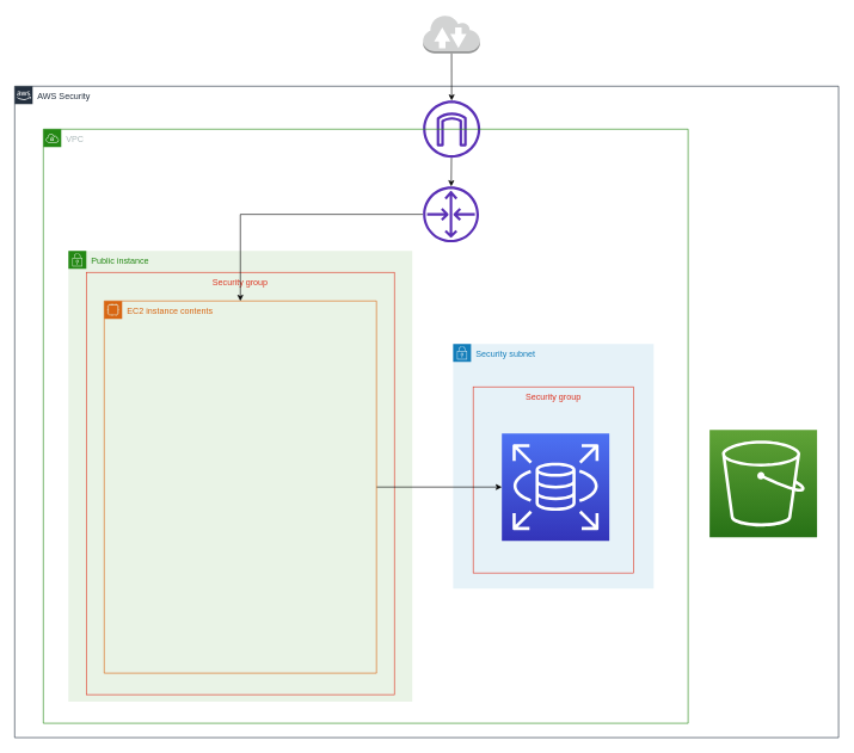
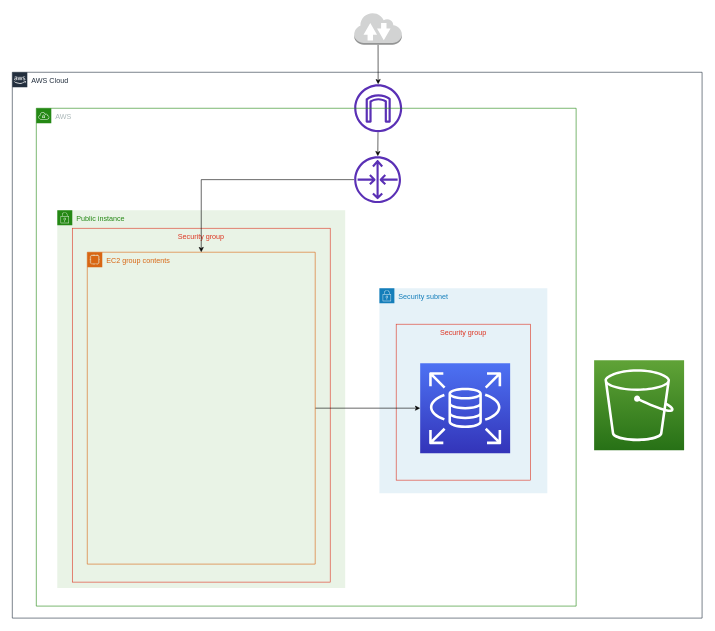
  <mxCell id="0" />
  <mxCell id="1" parent="0" />
  <mxCell id="2" value="Public instance" style="points=[[0,0],[0.25,0],[0.5,0],[0.75,0],[1,0],[1,0.25],[1,0.5],[1,0.75],[1,1],[0.75,1],[0.5,1],[0.25,1],[0,1],[0,0.75],[0,0.5],[0,0.25]];outlineConnect=0;gradientColor=none;html=1;whiteSpace=wrap;fontSize=12;fontStyle=0;shape=mxgraph.aws4.group;grIcon=mxgraph.aws4.group_security_group;grStroke=0;strokeColor=#248814;fillColor=#E9F3E6;verticalAlign=top;align=left;spacingLeft=30;fontColor=#248814;dashed=0;" vertex="1" parent="1"><mxGeometry x="95" y="350" width="480" height="630" as="geometry" /></mxCell>
  <mxCell id="3" value="Security group" style="fillColor=none;strokeColor=#DD3522;verticalAlign=top;fontStyle=0;fontColor=#DD3522;" vertex="1" parent="1"><mxGeometry x="120" y="380" width="430" height="590" as="geometry" /></mxCell>
- <mxCell id="4" value="AWS Security" style="points=[[0,0],[0.25,0],[0.5,0],[0.75,0],[1,0],[1,0.25],[1,0.5],[1,0.75],[1,1],[0.75,1],[0.5,1],[0.25,1],[0,1],[0,0.75],[0,0.5],[0,0.25]];outlineConnect=0;gradientColor=none;html=1;whiteSpace=wrap;fontSize=12;fontStyle=0;shape=mxgraph.aws4.group;grIcon=mxgraph.aws4.group_aws_cloud_alt;strokeColor=#232F3E;fillColor=none;verticalAlign=top;align=left;spacingLeft=30;fontColor=#232F3E;dashed=0;" parent="1" vertex="1"><mxGeometry x="20" y="120" width="1150" height="910" as="geometry" /></mxCell>
+ <mxCell id="4" value="AWS Cloud" style="points=[[0,0],[0.25,0],[0.5,0],[0.75,0],[1,0],[1,0.25],[1,0.5],[1,0.75],[1,1],[0.75,1],[0.5,1],[0.25,1],[0,1],[0,0.75],[0,0.5],[0,0.25]];outlineConnect=0;gradientColor=none;html=1;whiteSpace=wrap;fontSize=12;fontStyle=0;shape=mxgraph.aws4.group;grIcon=mxgraph.aws4.group_aws_cloud_alt;strokeColor=#232F3E;fillColor=none;verticalAlign=top;align=left;spacingLeft=30;fontColor=#232F3E;dashed=0;" parent="1" vertex="1"><mxGeometry x="20" y="120" width="1150" height="910" as="geometry" /></mxCell>
  <mxCell id="5" value="Security subnet" style="points=[[0,0],[0.25,0],[0.5,0],[0.75,0],[1,0],[1,0.25],[1,0.5],[1,0.75],[1,1],[0.75,1],[0.5,1],[0.25,1],[0,1],[0,0.75],[0,0.5],[0,0.25]];outlineConnect=0;gradientColor=none;html=1;whiteSpace=wrap;fontSize=12;fontStyle=0;shape=mxgraph.aws4.group;grIcon=mxgraph.aws4.group_security_group;grStroke=0;strokeColor=#147EBA;fillColor=#E6F2F8;verticalAlign=top;align=left;spacingLeft=30;fontColor=#147EBA;dashed=0;" vertex="1" parent="1"><mxGeometry x="632" width="280" height="342" as="geometry" y="480" /></mxCell>
  <mxCell id="6" value="Security group" style="fillColor=none;strokeColor=#DD3522;verticalAlign=top;fontStyle=0;fontColor=#DD3522;" vertex="1" parent="1"><mxGeometry x="660" y="540" width="224" height="260" as="geometry" /></mxCell>
  <mxCell id="7" value="" style="points=[[0,0,0],[0.25,0,0],[0.5,0,0],[0.75,0,0],[1,0,0],[0,1,0],[0.25,1,0],[0.5,1,0],[0.75,1,0],[1,1,0],[0,0.25,0],[0,0.5,0],[0,0.75,0],[1,0.25,0],[1,0.5,0],[1,0.75,0]];outlineConnect=0;fontColor=#232F3E;gradientColor=#60A337;gradientDirection=north;fillColor=#277116;strokeColor=#ffffff;dashed=0;verticalLabelPosition=bottom;verticalAlign=top;align=center;html=1;fontSize=12;fontStyle=0;aspect=fixed;shape=mxgraph.aws4.resourceIcon;resIcon=mxgraph.aws4.s3;" parent="1" vertex="1"><mxGeometry x="990" y="600" width="150" height="150" as="geometry" /></mxCell>
  <mxCell id="8" value="" style="rounded=0;orthogonalLoop=1;jettySize=auto;html=1;strokeColor=#000000;" edge="1" parent="1" source="9" target="19"><mxGeometry relative="1" as="geometry" /></mxCell>
  <mxCell id="9" value="" style="outlineConnect=0;fontColor=#232F3E;gradientColor=none;fillColor=#5A30B5;strokeColor=none;dashed=0;verticalLabelPosition=bottom;verticalAlign=top;align=center;html=1;fontSize=12;fontStyle=0;aspect=fixed;pointerEvents=1;shape=mxgraph.aws4.internet_gateway;" parent="1" vertex="1"><mxGeometry x="590" y="140" width="80" height="80" as="geometry" /></mxCell>
  <mxCell id="10" value="" style="rounded=0;orthogonalLoop=1;jettySize=auto;html=1;strokeColor=#000000;" edge="1" parent="1" source="11" target="9"><mxGeometry relative="1" as="geometry" /></mxCell>
  <mxCell id="11" value="" style="outlineConnect=0;dashed=0;verticalLabelPosition=bottom;verticalAlign=top;align=center;html=1;shape=mxgraph.aws3.internet_2;fillColor=#D2D3D3;gradientColor=none;" parent="1" vertex="1"><mxGeometry x="590" y="20" width="79.5" height="54" as="geometry" /></mxCell>
  <mxCell id="12" value="" style="points=[[0,0,0],[0.25,0,0],[0.5,0,0],[0.75,0,0],[1,0,0],[0,1,0],[0.25,1,0],[0.5,1,0],[0.75,1,0],[1,1,0],[0,0.25,0],[0,0.5,0],[0,0.75,0],[1,0.25,0],[1,0.5,0],[1,0.75,0]];outlineConnect=0;fontColor=#232F3E;gradientColor=#4D72F3;gradientDirection=north;fillColor=#3334B9;strokeColor=#ffffff;dashed=0;verticalLabelPosition=bottom;verticalAlign=top;align=center;html=1;fontSize=12;fontStyle=0;aspect=fixed;shape=mxgraph.aws4.resourceIcon;resIcon=mxgraph.aws4.rds;" parent="1" vertex="1"><mxGeometry x="700" y="605" width="150" height="150" as="geometry" /></mxCell>
  <mxCell id="13" style="rounded=0;orthogonalLoop=1;jettySize=auto;html=1;entryX=0;entryY=0.5;entryDx=0;entryDy=0;entryPerimeter=0;strokeColor=#000000;" edge="1" parent="1" source="14" target="12"><mxGeometry relative="1" as="geometry" /></mxCell>
- <mxCell id="14" value="EC2 instance contents" style="points=[[0,0],[0.25,0],[0.5,0],[0.75,0],[1,0],[1,0.25],[1,0.5],[1,0.75],[1,1],[0.75,1],[0.5,1],[0.25,1],[0,1],[0,0.75],[0,0.5],[0,0.25]];outlineConnect=0;gradientColor=none;html=1;whiteSpace=wrap;fontSize=12;fontStyle=0;shape=mxgraph.aws4.group;grIcon=mxgraph.aws4.group_ec2_instance_contents;strokeColor=#D86613;fillColor=none;verticalAlign=top;align=left;spacingLeft=30;fontColor=#D86613;dashed=0;" vertex="1" parent="1"><mxGeometry x="145" y="420" width="380" height="520" as="geometry" /></mxCell>
+ <mxCell id="14" value="EC2 group contents" style="points=[[0,0],[0.25,0],[0.5,0],[0.75,0],[1,0],[1,0.25],[1,0.5],[1,0.75],[1,1],[0.75,1],[0.5,1],[0.25,1],[0,1],[0,0.75],[0,0.5],[0,0.25]];outlineConnect=0;gradientColor=none;html=1;whiteSpace=wrap;fontSize=12;fontStyle=0;shape=mxgraph.aws4.group;grIcon=mxgraph.aws4.group_ec2_instance_contents;strokeColor=#D86613;fillColor=none;verticalAlign=top;align=left;spacingLeft=30;fontColor=#D86613;dashed=0;" vertex="1" parent="1"><mxGeometry x="145" y="420" width="380" height="520" as="geometry" /></mxCell>
  <mxCell id="15" value="" style="shape=image;html=1;verticalAlign=top;verticalLabelPosition=bottom;labelBackgroundColor=#ffffff;imageAspect=0;aspect=fixed;image=https://cdn4.iconfinder.com/data/icons/logos-brands-5/24/rails-128.png" vertex="1" parent="1"><mxGeometry x="271" y="800" width="128" height="128" as="geometry" /></mxCell>
  <mxCell id="16" value="" style="shape=image;html=1;verticalAlign=top;verticalLabelPosition=bottom;labelBackgroundColor=#ffffff;imageAspect=0;aspect=fixed;image=https://cdn4.iconfinder.com/data/icons/logos-brands-5/24/nginx-128.png" vertex="1" parent="1"><mxGeometry x="270" y="450" width="130" height="130" as="geometry" /></mxCell>
  <mxCell id="17" value="" style="shape=image;verticalLabelPosition=bottom;labelBackgroundColor=#ffffff;verticalAlign=top;aspect=fixed;imageAspect=0;image=https://commons.bmstu.wiki/images/d/d3/Angry_unicorn.png;" vertex="1" parent="1"><mxGeometry x="255.97" y="630" width="158.05" height="162" as="geometry" /></mxCell>
  <mxCell id="18" style="edgeStyle=orthogonalEdgeStyle;rounded=0;orthogonalLoop=1;jettySize=auto;html=1;entryX=0.5;entryY=0;entryDx=0;entryDy=0;strokeColor=#000000;" edge="1" parent="1" source="19" target="14"><mxGeometry relative="1" as="geometry" /></mxCell>
  <mxCell id="19" value="" style="outlineConnect=0;fontColor=#232F3E;gradientColor=none;fillColor=#5A30B5;strokeColor=none;dashed=0;verticalLabelPosition=bottom;verticalAlign=top;align=center;html=1;fontSize=12;fontStyle=0;aspect=fixed;pointerEvents=1;shape=mxgraph.aws4.router;" vertex="1" parent="1"><mxGeometry x="590" y="260" width="78" height="78" as="geometry" /></mxCell>
- <mxCell id="20" value="VPC" style="points=[[0,0],[0.25,0],[0.5,0],[0.75,0],[1,0],[1,0.25],[1,0.5],[1,0.75],[1,1],[0.75,1],[0.5,1],[0.25,1],[0,1],[0,0.75],[0,0.5],[0,0.25]];outlineConnect=0;gradientColor=none;html=1;whiteSpace=wrap;fontSize=12;fontStyle=0;shape=mxgraph.aws4.group;grIcon=mxgraph.aws4.group_vpc;strokeColor=#248814;fillColor=none;verticalAlign=top;align=left;spacingLeft=30;fontColor=#AAB7B8;dashed=0;" parent="1" vertex="1"><mxGeometry x="60" y="180" width="900" height="830" as="geometry" /></mxCell>
+ <mxCell id="20" value="AWS" style="points=[[0,0],[0.25,0],[0.5,0],[0.75,0],[1,0],[1,0.25],[1,0.5],[1,0.75],[1,1],[0.75,1],[0.5,1],[0.25,1],[0,1],[0,0.75],[0,0.5],[0,0.25]];outlineConnect=0;gradientColor=none;html=1;whiteSpace=wrap;fontSize=12;fontStyle=0;shape=mxgraph.aws4.group;grIcon=mxgraph.aws4.group_vpc;strokeColor=#248814;fillColor=none;verticalAlign=top;align=left;spacingLeft=30;fontColor=#AAB7B8;dashed=0;" parent="1" vertex="1"><mxGeometry x="60" y="180" width="900" height="830" as="geometry" /></mxCell>
